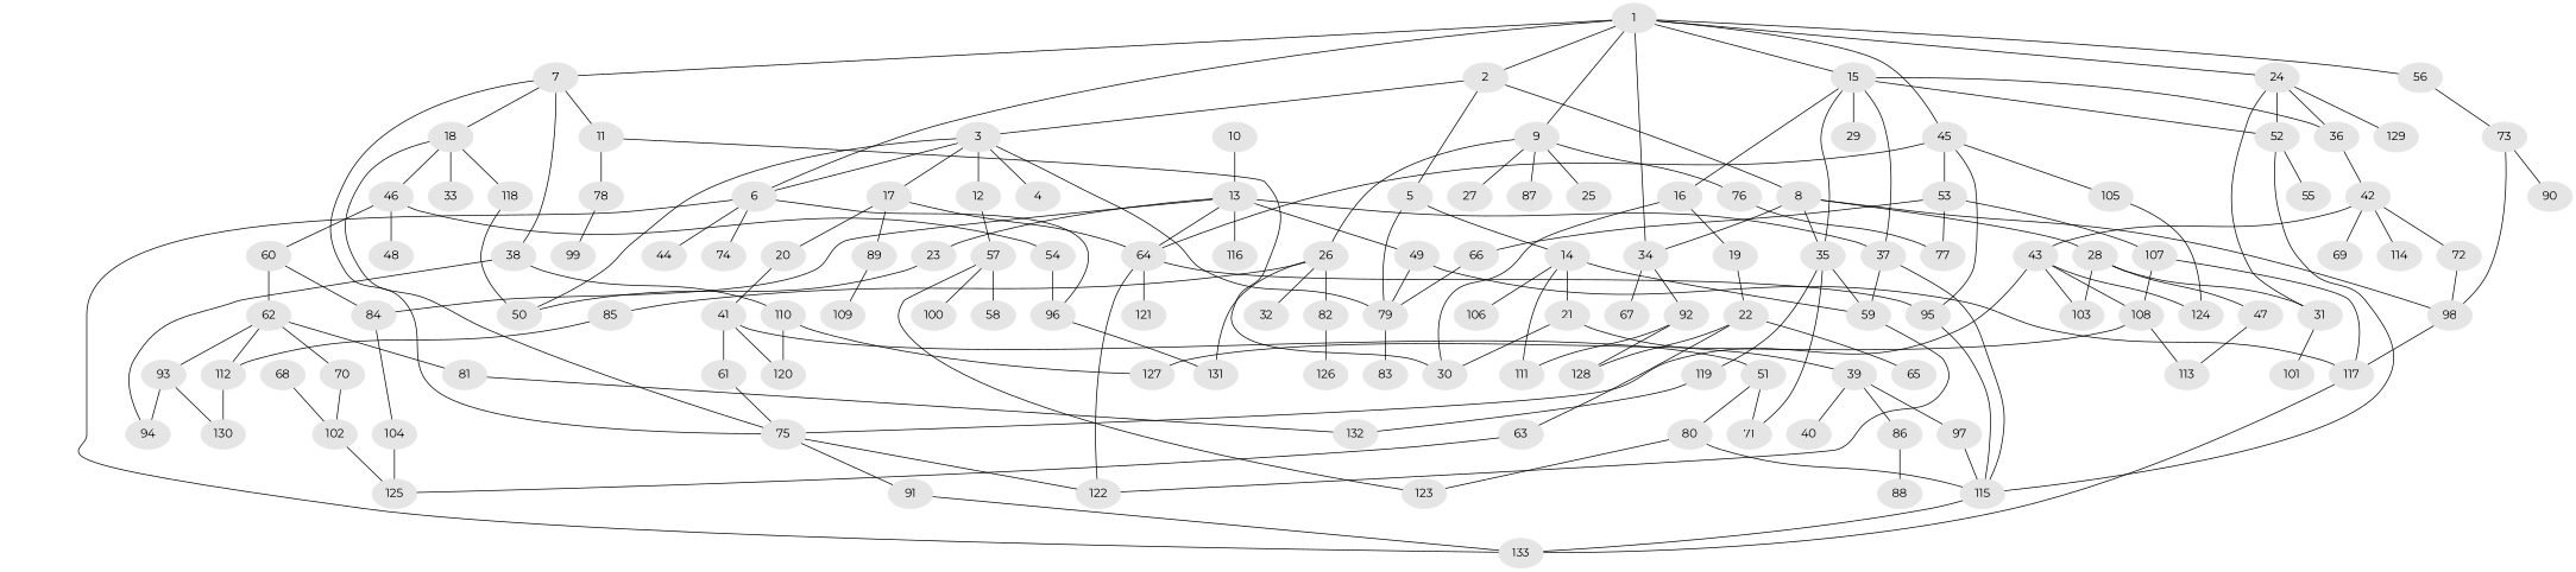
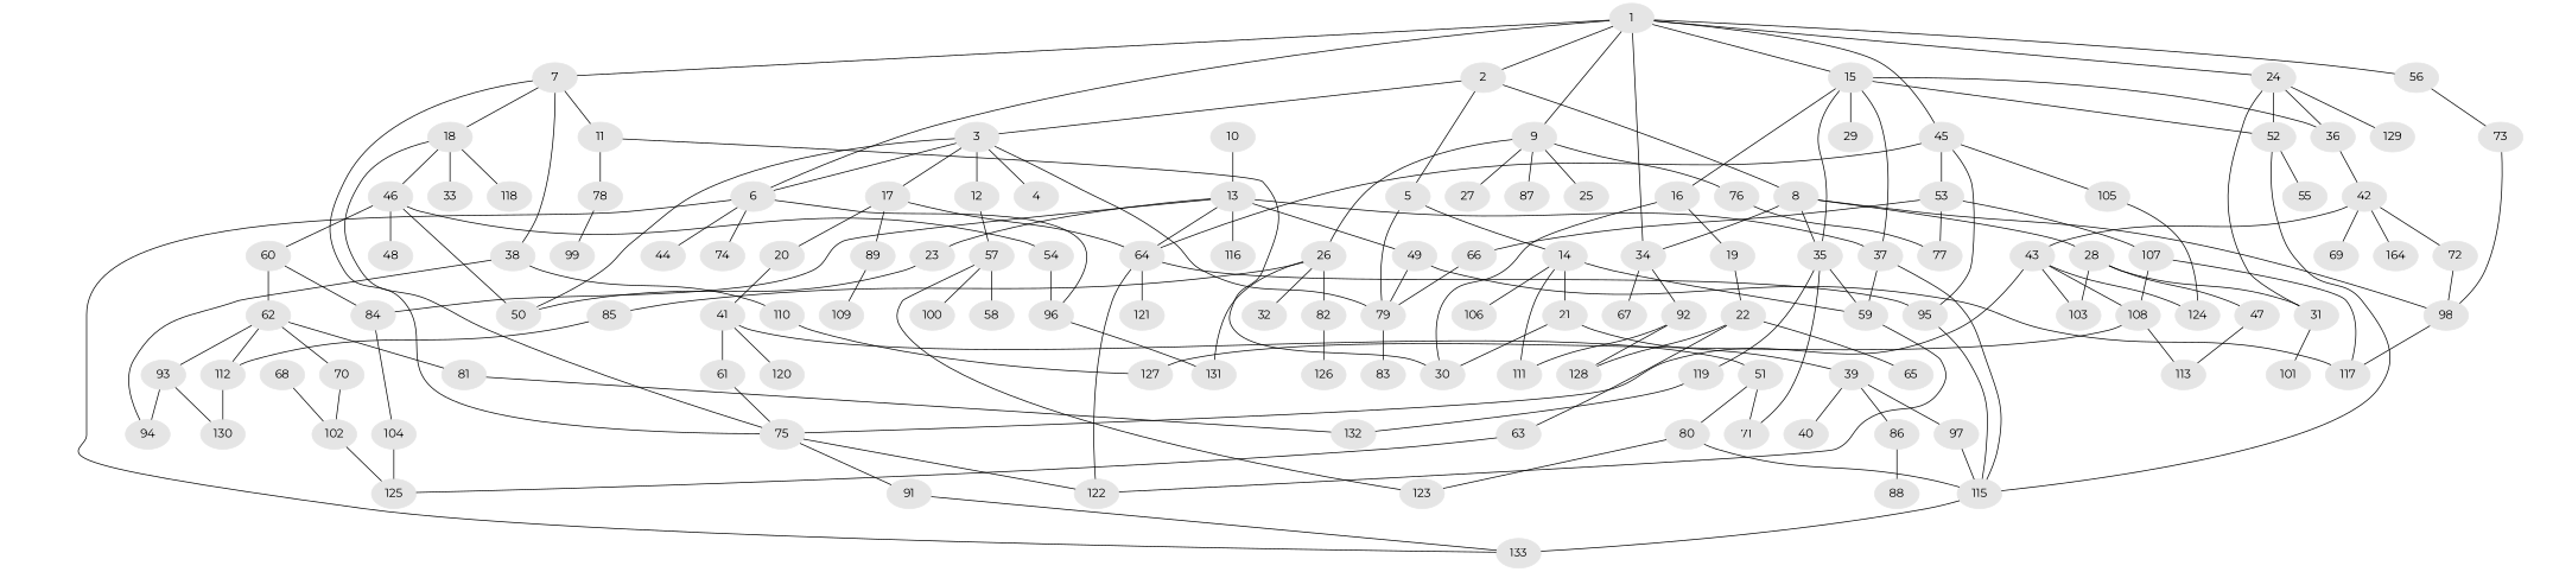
  graph {
    fontname=Montserrat
    node [color=gray90 fontname=Montserrat style=filled]
    edge [fontname=Montserrat]
    1
    2
    6
    7
    9
    15
    24
    34
    45
    56
    3
    5
    8
    44
    74
    96
    133
    11
    18
    38
    75
    25
    26
    27
    76
    87
    35
    37
    16
    29
    36
    52
    31
    129
    67
    92
    64
    53
    95
    105
    73
    4
    12
    17
    50
    79
    14
    28
    98
    57
    20
    89
    83
    21
    59
    106
    111
    131
    10
    13
    30
    78
    33
    46
    118
    94
    110
    122
    91
    47
    103
    71
    119
    117
    32
    82
    85
    77
    23
    49
    84
    116
    99
    58
    100
    123
    115
    121
    104
    39
    19
    42
    55
    22
    41
    109
    48
    54
    60
    63
    65
    128
    51
    61
    120
    40
    86
    97
    125
    101
    126
    112
    113
    70
    102
    132
    43
    69
    72
-   114
+   114 [label=164]
    127
    88
    80
    108
    124
    66
    107
    62
    68
-   90
    81
    93
    130
    1 -- 2
    1 -- 6
    1 -- 7
    1 -- 9
    1 -- 15
    1 -- 24
    1 -- 34
    1 -- 45
    1 -- 56
    2 -- 3
    2 -- 5
    2 -- 8
    6 -- 44
    6 -- 74
    6 -- 96
    6 -- 133
    7 -- 11
    7 -- 18
    7 -- 38
    7 -- 75
    9 -- 25
    9 -- 26
    9 -- 27
    9 -- 76
    9 -- 87
    15 -- 35
    15 -- 37
    15 -- 16
    15 -- 29
    15 -- 36
    15 -- 52
    24 -- 36
    24 -- 52
    24 -- 31
    24 -- 129
    34 -- 67
    34 -- 92
    45 -- 64
    45 -- 53
    45 -- 95
    45 -- 105
    56 -- 73
    3 -- 6
    3 -- 4
    3 -- 12
    3 -- 17
    3 -- 50
    3 -- 79
    5 -- 79
    5 -- 14
    8 -- 34
    8 -- 35
    8 -- 28
    8 -- 98
    96 -- 131
    11 -- 30
    11 -- 78
    18 -- 75
    18 -- 33
    18 -- 46
    18 -- 118
    38 -- 94
    38 -- 110
    75 -- 122
    75 -- 91
    26 -- 131
    26 -- 32
    26 -- 82
    26 -- 85
    76 -- 77
    35 -- 59
    35 -- 71
    35 -- 119
    37 -- 59
    37 -- 115
    16 -- 30
    16 -- 19
    36 -- 42
    52 -- 115
    52 -- 55
    31 -- 101
    92 -- 111
    92 -- 128
    64 -- 95
    64 -- 122
    64 -- 121
    53 -- 77
    53 -- 66
    53 -- 107
    95 -- 115
    105 -- 124
    73 -- 98
-   73 -- 90
    12 -- 57
    17 -- 64
    17 -- 20
    17 -- 89
    79 -- 83
    14 -- 21
    14 -- 59
    14 -- 106
    14 -- 111
    28 -- 31
    28 -- 47
    28 -- 103
    98 -- 117
    57 -- 58
    57 -- 100
    57 -- 123
    20 -- 41
    89 -- 109
    21 -- 30
    21 -- 39
    59 -- 122
    10 -- 13
    13 -- 37
    13 -- 64
    13 -- 23
    13 -- 49
    13 -- 84
    13 -- 116
    78 -- 99
-   118 -- 50
+   46 -- 50
    46 -- 48
    46 -- 54
    46 -- 60
-   110 -- 120
    110 -- 127
    91 -- 133
    47 -- 113
    119 -- 132
-   117 -- 133
    82 -- 126
    85 -- 112
    23 -- 50
    49 -- 79
    49 -- 117
    84 -- 104
    115 -- 133
    104 -- 125
    39 -- 40
    39 -- 86
    39 -- 97
    19 -- 22
    42 -- 43
    42 -- 69
    42 -- 72
    42 -- 114
    22 -- 63
    22 -- 65
    22 -- 128
    41 -- 51
    41 -- 61
    41 -- 120
    54 -- 96
    60 -- 84
    60 -- 62
    63 -- 125
    51 -- 71
    51 -- 80
    61 -- 75
    86 -- 88
    97 -- 115
    112 -- 130
    70 -- 102
    102 -- 125
    43 -- 75
    43 -- 103
    43 -- 108
    43 -- 124
    72 -- 98
    80 -- 123
    80 -- 115
    108 -- 113
    108 -- 127
    66 -- 79
    107 -- 117
    107 -- 108
    62 -- 112
    62 -- 70
    62 -- 81
    62 -- 93
    68 -- 102
    81 -- 132
    93 -- 94
    93 -- 130
  }
